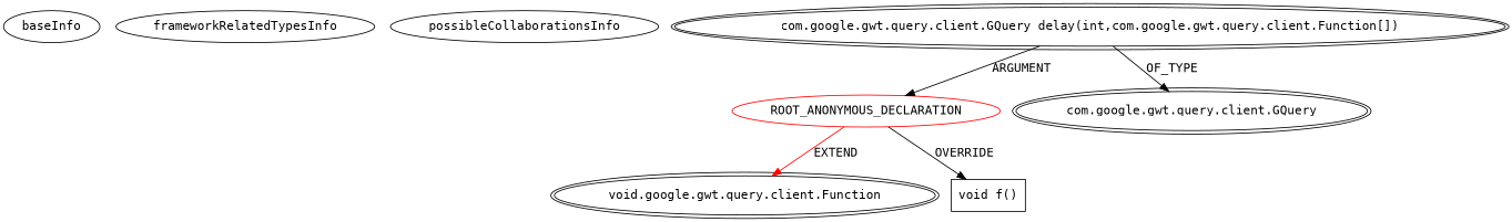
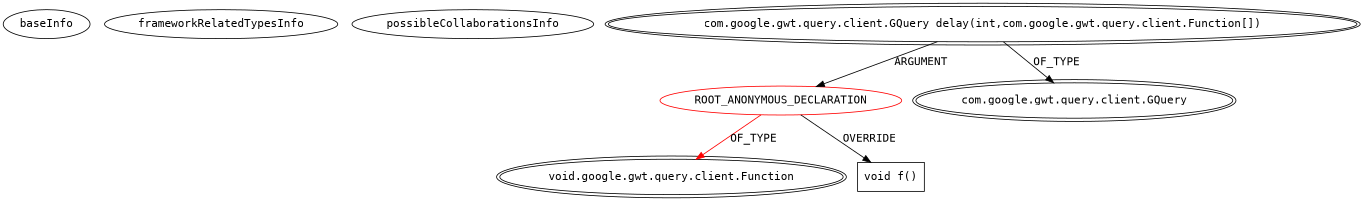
  digraph {
    fontname="DejaVu Sans Mono"
    node [fontname="DejaVu Sans Mono"]
    edge [fontname="DejaVu Sans Mono"]
    baseInfo [category=extension_graph graphId=3106 isAnonymous=true possibleRelation=false]
    frameworkRelatedTypesInfo [0="com.google.gwt.query.client.Function"]
    possibleCollaborationsInfo
    n4 [color=red isFrameworkType=false label=ROOT_ANONYMOUS_DECLARATION vertexType=ROOT_ANONYMOUS_DECLARATION]
    n5 [isFrameworkType=true label="void.google.gwt.query.client.Function" peripheries=2 vertexType=FRAMEWORK_CLASS_TYPE]
    n6 [isFrameworkType=false label="void f()" shape=box vertexType=OVERRIDING_METHOD_DECLARATION]
    n7 [isFrameworkType=true label="com.google.gwt.query.client.GQuery delay(int,com.google.gwt.query.client.Function[])" peripheries=2 vertexType=OUTSIDE_CALL]
    n8 [isFrameworkType=true label="com.google.gwt.query.client.GQuery" peripheries=2 vertexType=FRAMEWORK_CLASS_TYPE]
-   n4 -> n5 [color=red label=EXTEND]
+   n4 -> n5 [color=red label=OF_TYPE]
    n4 -> n6 [label=OVERRIDE]
    n7 -> n4 [label=ARGUMENT]
    n7 -> n8 [label=OF_TYPE]
  }
